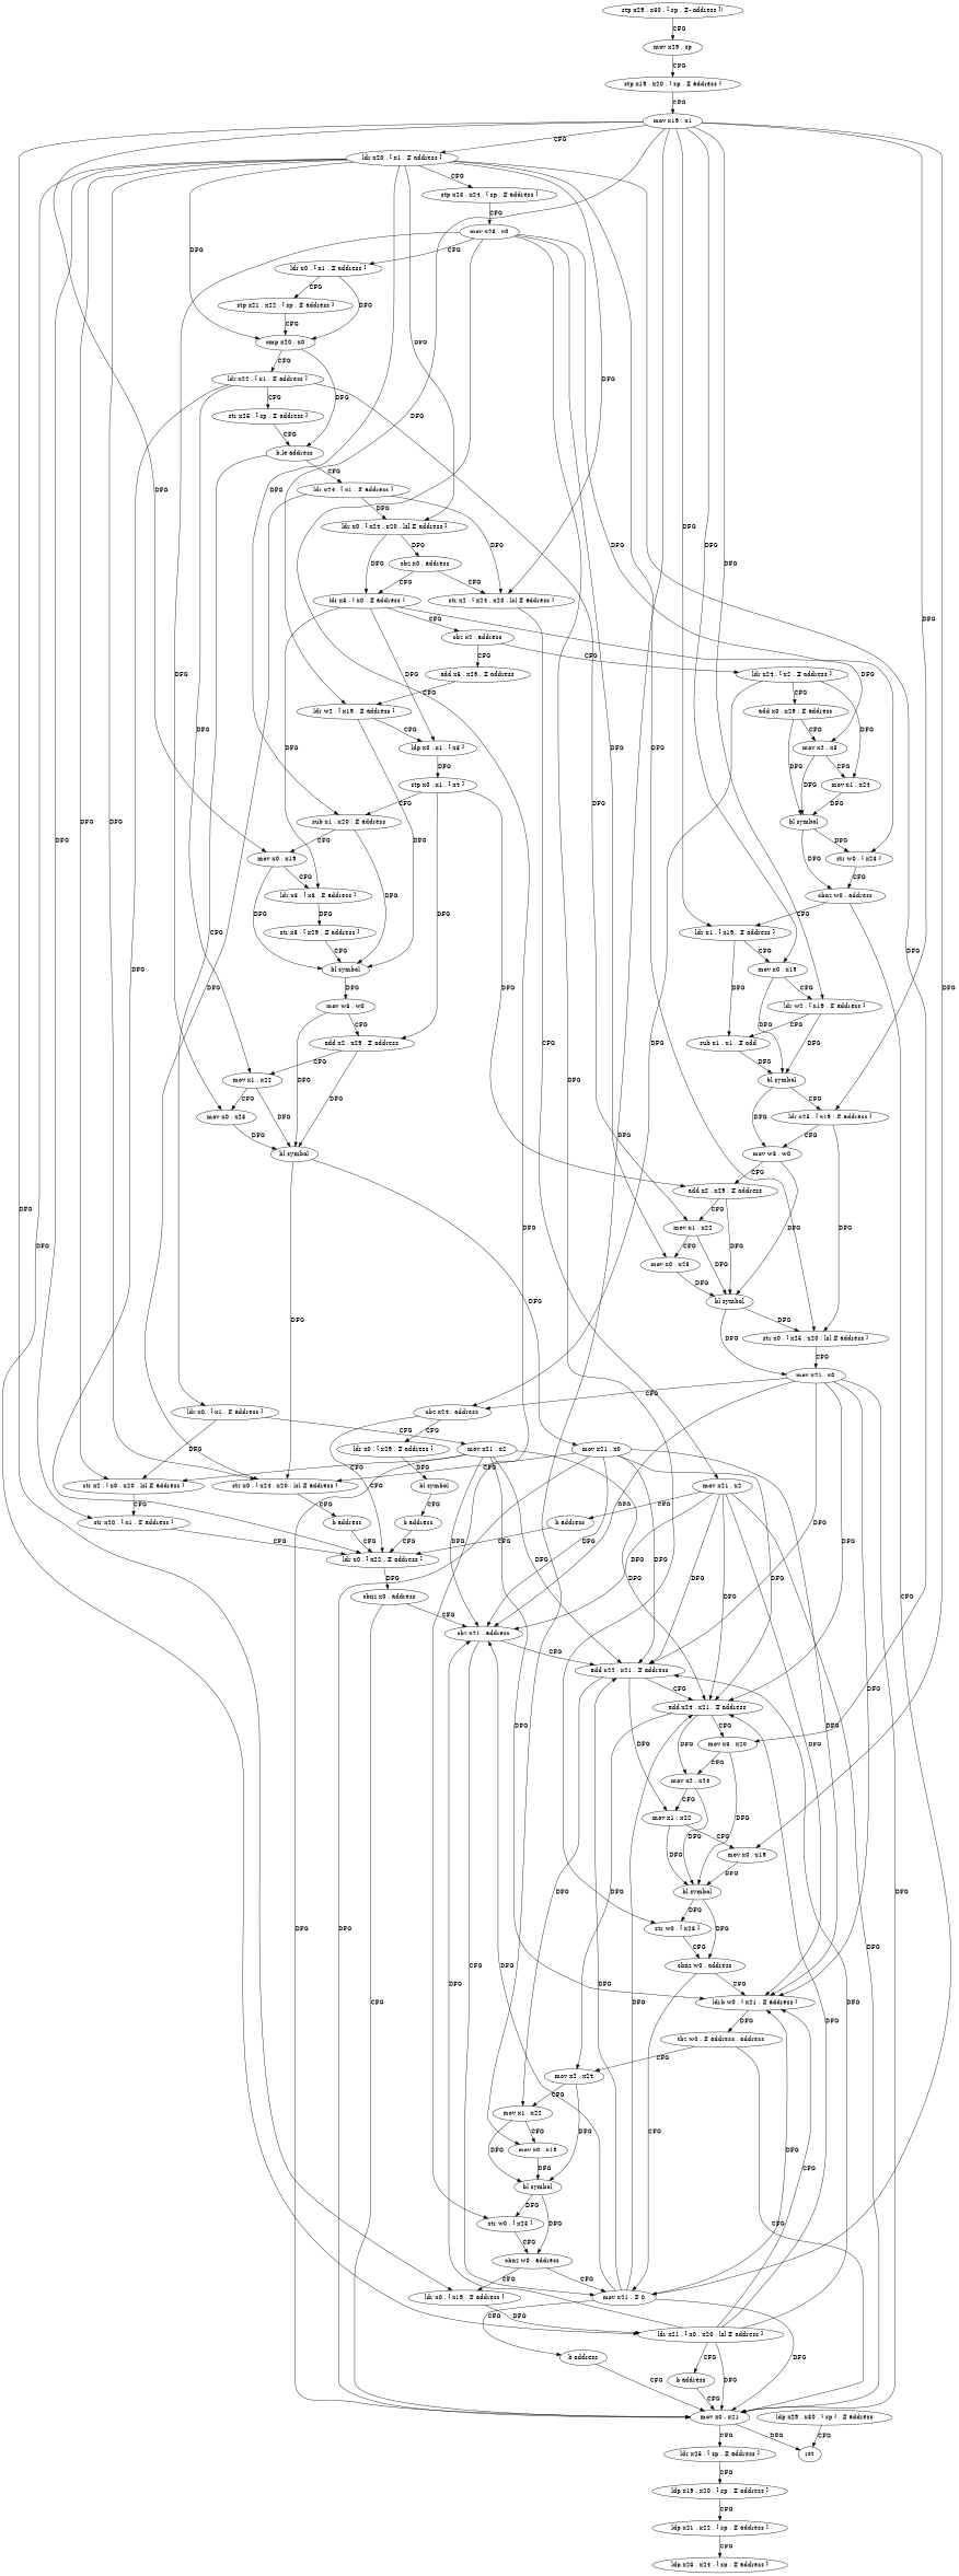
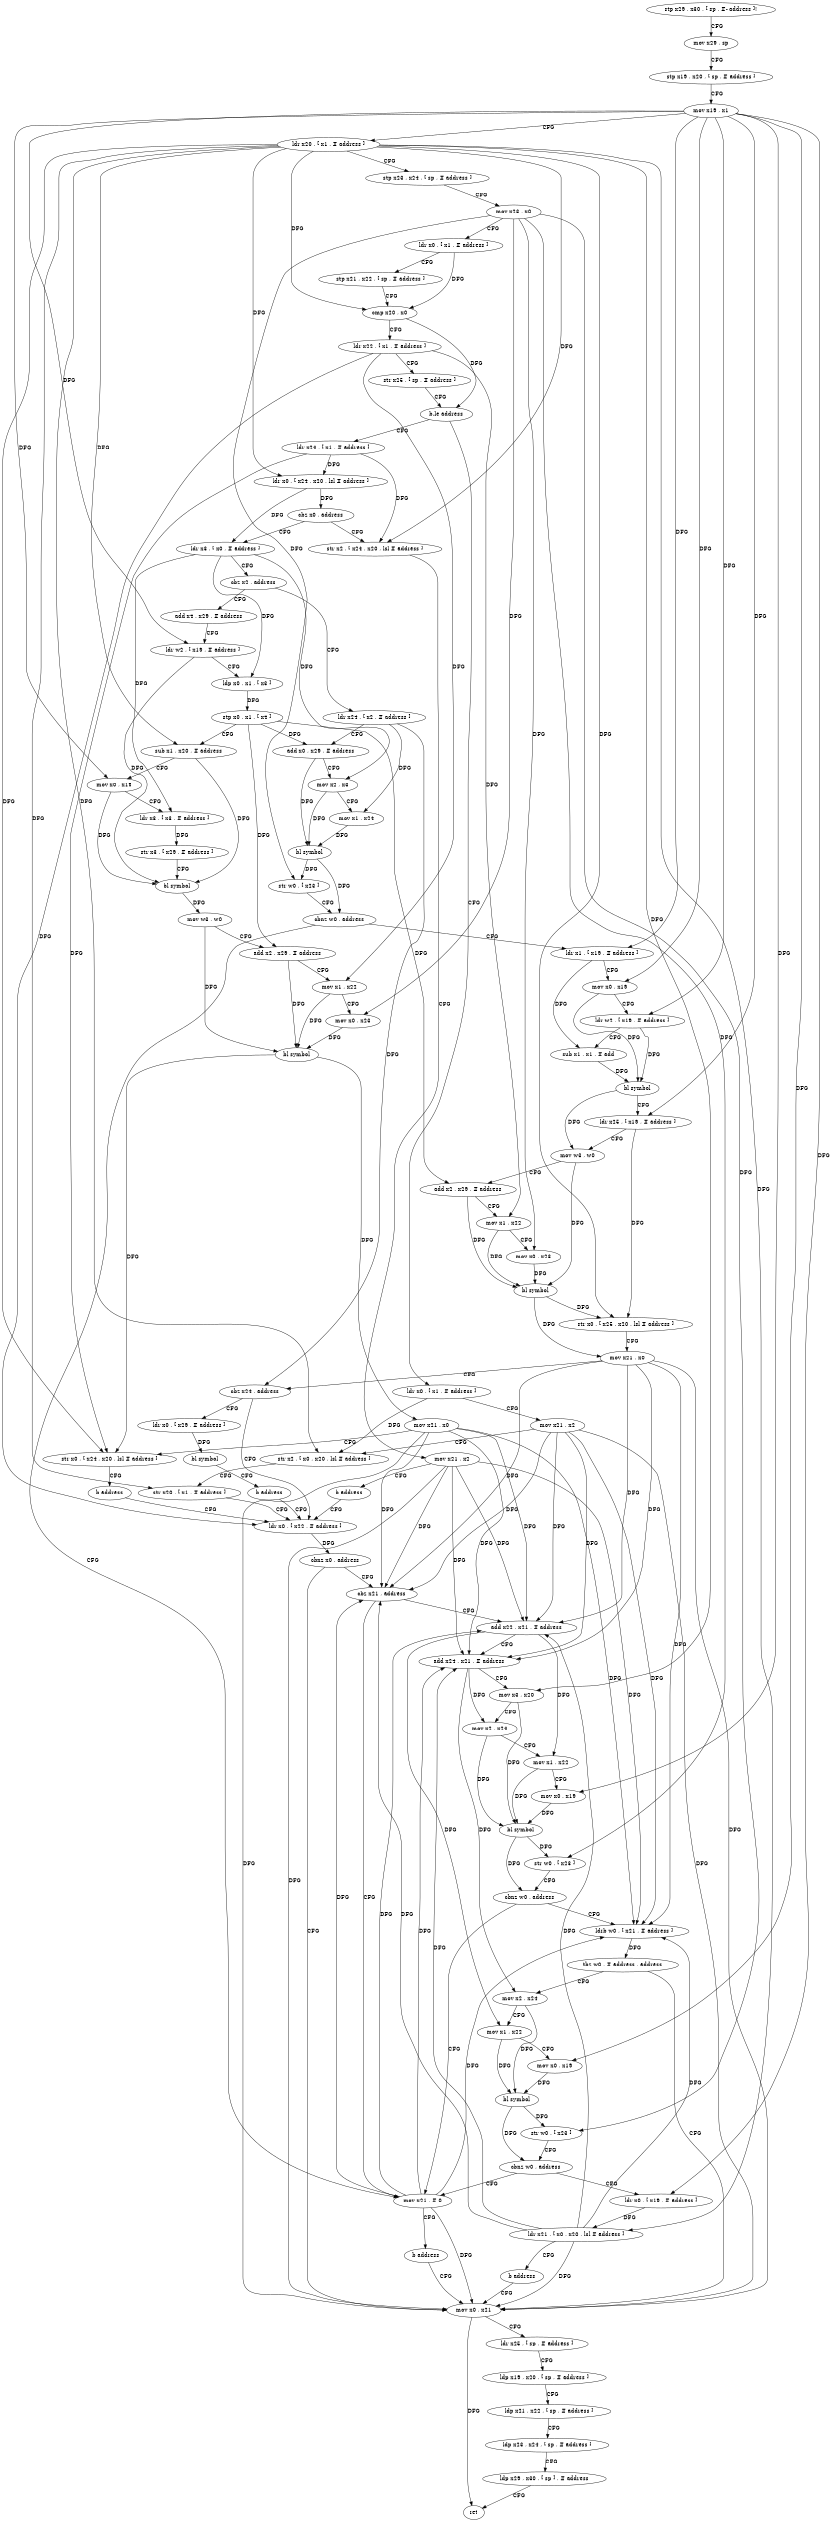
  digraph {
    n1 [label="stp x29 , x30 , [ sp , #- address ]!"]
    n2 [label="mov x29 , sp"]
    n3 [label="stp x19 , x20 , [ sp , # address ]"]
    n4 [label="mov x19 , x1"]
    n5 [label="ldr x20 , [ x1 , # address ]"]
    n6 [label="ldr w2 , [ x19 , # address ]"]
    n7 [label="mov x0 , x19"]
    n8 [label="ldr x1 , [ x19 , # address ]"]
    n9 [label="mov x0 , x19"]
    n10 [label="mov x0 , x19"]
    n11 [label="ldr w2 , [ x19 , # address ]"]
    n12 [label="ldr x25 , [ x19 , # address ]"]
    n13 [label="mov x0 , x19"]
    n14 [label="ldr x0 , [ x19 , # address ]"]
    n15 [label="stp x23 , x24 , [ sp , # address ]"]
    n16 [label="cmp x20 , x0"]
    n17 [label="ldr x0 , [ x24 , x20 , lsl # address ]"]
    n18 [label="str x2 , [ x24 , x20 , lsl # address ]"]
    n19 [label="str x2 , [ x0 , x20 , lsl # address ]"]
    n20 [label="str x20 , [ x1 , # address ]"]
    n21 [label="sub x1 , x20 , # address"]
    n22 [label="str x0 , [ x24 , x20 , lsl # address ]"]
    n23 [label="mov x3 , x20"]
    n24 [label="str x0 , [ x25 , x20 , lsl # address ]"]
    n25 [label="ldr x21 , [ x0 , x20 , lsl # address ]"]
    n26 [label="ldp x0 , x1 , [ x3 ]"]
    n27 [label="bl symbol"]
    n28 [label="ldr x3 , [ x3 , # address ]"]
    n29 [label="sub x1 , x1 , # add"]
    n30 [label="bl symbol"]
    n31 [label="bl symbol"]
    n32 [label="mov w3 , w0"]
    n33 [label="bl symbol"]
    n34 [label="mov x23 , x0"]
    n35 [label="ldr x22 , [ x1 , # address ]"]
    n36 [label="b.le address"]
    n37 [label="cbz x0 , address"]
    n38 [label="ldr x3 , [ x0 , # address ]"]
    n39 [label="mov x21 , x2"]
    n40 [label="ldr x0 , [ x22 , # address ]"]
    n41 [label="b address"]
    n42 [label="mov x2 , x24"]
    n43 [label="mov x21 , x0"]
    n44 [label="cbz x21 , address"]
    n45 [label="add x22 , x21 , # address"]
    n46 [label="mov x0 , x21"]
    n47 [label="add x24 , x21 , # address"]
    n48 [label="ldrb w0 , [ x21 , # address ]"]
    n49 [label="b address"]
    n50 [label="ldr x0 , [ x1 , # address ]"]
    n51 [label="mov x0 , x23"]
    n52 [label="str w0 , [ x23 ]"]
    n53 [label="str w0 , [ x23 ]"]
    n54 [label="mov x0 , x23"]
    n55 [label="str w0 , [ x23 ]"]
    n56 [label="stp x21 , x22 , [ sp , # address ]"]
    n57 [label="bl symbol"]
    n58 [label="cbnz w0 , address"]
    n59 [label="cbnz w0 , address"]
    n60 [label="bl symbol"]
    n61 [label="cbnz w0 , address"]
    n62 [label="str x25 , [ sp , # address ]"]
    n63 [label="mov x1 , x22"]
    n64 [label="mov x1 , x22"]
    n65 [label="ldr x24 , [ x1 , # address ]"]
    n66 [label="ldr x0 , [ x1 , # address ]"]
    n67 [label="cbnz x0 , address"]
    n68 [label="mov x21 , x2"]
    n69 [label="cbz x2 , address"]
    n70 [label="mov x2 , x3"]
    n71 [label="b address"]
-   n72 [label="add x6 , x29 , # address"]
+   n72 [label="add x4 , x29 , # address"]
    n73 [label="ldr x24 , [ x2 , # address ]"]
    n74 [label="stp x0 , x1 , [ x4 ]"]
    n75 [label="str x3 , [ x29 , # address ]"]
    n76 [label="mov x1 , x24"]
    n77 [label="bl symbol"]
    n78 [label="mov x21 , # 0"]
    n79 [label="mov x1 , x22"]
    n80 [label="mov x1 , x22"]
    n81 [label="ldr x25 , [ sp , # address ]"]
    n82 [label=ret]
    n83 [label="mov x2 , x24"]
    n84 [label="tbz w0 , # address , address"]
    n85 [label="add x0 , x29 , # address"]
    n86 [label="cbz x24 , address"]
    n87 [label="ldr x0 , [ x29 , # address ]"]
    n88 [label="b address"]
    n89 [label="ldp x19 , x20 , [ sp , # address ]"]
    n90 [label="ldp x21 , x22 , [ sp , # address ]"]
    n91 [label="ldp x23 , x24 , [ sp , # address ]"]
    n92 [label="ldp x29 , x30 , [ sp ] , # address"]
    n93 [label="mov w3 , w0"]
    n94 [label="add x2 , x29 , # address"]
    n95 [label="add x2 , x29 , # address"]
    n96 [label="mov x21 , x0"]
    n97 [label="bl symbol"]
    n98 [label="b address"]
    n1 -> n2 [label=CFG]
    n2 -> n3 [label=CFG]
    n3 -> n4 [label=CFG]
    n4 -> n5 [label=CFG]
    n4 -> n6 [label=DFG]
    n4 -> n7 [label=DFG]
    n4 -> n8 [label=DFG]
    n4 -> n9 [label=DFG]
    n4 -> n10 [label=DFG]
    n4 -> n11 [label=DFG]
    n4 -> n12 [label=DFG]
    n4 -> n13 [label=DFG]
    n4 -> n14 [label=DFG]
    n5 -> n15 [label=CFG]
    n5 -> n16 [label=DFG]
    n5 -> n17 [label=DFG]
    n5 -> n18 [label=DFG]
    n5 -> n19 [label=DFG]
    n5 -> n20 [label=DFG]
    n5 -> n21 [label=DFG]
    n5 -> n22 [label=DFG]
    n5 -> n23 [label=DFG]
    n5 -> n24 [label=DFG]
    n5 -> n25 [label=DFG]
    n6 -> n26 [label=CFG]
    n6 -> n27 [label=DFG]
    n7 -> n27 [label=DFG]
    n7 -> n28 [label=CFG]
    n8 -> n10 [label=CFG]
    n8 -> n29 [label=DFG]
    n9 -> n30 [label=DFG]
    n10 -> n11 [label=CFG]
    n10 -> n31 [label=DFG]
    n11 -> n29 [label=CFG]
    n11 -> n31 [label=DFG]
    n12 -> n24 [label=DFG]
    n12 -> n32 [label=CFG]
    n13 -> n33 [label=DFG]
    n14 -> n25 [label=DFG]
    n15 -> n34 [label=CFG]
    n16 -> n35 [label=CFG]
    n16 -> n36 [label=DFG]
    n17 -> n37 [label=DFG]
    n17 -> n38 [label=DFG]
    n18 -> n39 [label=CFG]
    n19 -> n20 [label=CFG]
    n20 -> n40 [label=CFG]
    n21 -> n7 [label=CFG]
    n21 -> n27 [label=DFG]
    n22 -> n41 [label=CFG]
    n23 -> n30 [label=DFG]
    n23 -> n42 [label=CFG]
    n24 -> n43 [label=CFG]
    n25 -> n44 [label=DFG]
    n25 -> n45 [label=DFG]
    n25 -> n46 [label=DFG]
    n25 -> n47 [label=DFG]
-   n25 -> n48 [label=CFG]
+   n25 -> n48 [label=DFG]
    n25 -> n49 [label=CFG]
    n26 -> n74 [label=DFG]
    n27 -> n93 [label=DFG]
    n28 -> n75 [label=DFG]
    n29 -> n31 [label=DFG]
    n30 -> n53 [label=DFG]
    n30 -> n59 [label=DFG]
    n31 -> n12 [label=CFG]
    n31 -> n32 [label=DFG]
    n32 -> n60 [label=DFG]
    n32 -> n95 [label=CFG]
    n33 -> n55 [label=DFG]
    n33 -> n61 [label=DFG]
    n34 -> n50 [label=CFG]
    n34 -> n51 [label=DFG]
    n34 -> n52 [label=DFG]
    n34 -> n53 [label=DFG]
    n34 -> n54 [label=DFG]
    n34 -> n55 [label=DFG]
    n35 -> n40 [label=DFG]
    n35 -> n62 [label=CFG]
    n35 -> n63 [label=DFG]
    n35 -> n64 [label=DFG]
    n36 -> n65 [label=CFG]
    n36 -> n66 [label=CFG]
    n37 -> n18 [label=CFG]
    n37 -> n38 [label=CFG]
    n38 -> n26 [label=DFG]
    n38 -> n28 [label=DFG]
    n38 -> n69 [label=CFG]
    n38 -> n70 [label=DFG]
    n39 -> n44 [label=DFG]
    n39 -> n45 [label=DFG]
    n39 -> n46 [label=DFG]
    n39 -> n47 [label=DFG]
    n39 -> n48 [label=DFG]
    n39 -> n71 [label=CFG]
    n40 -> n67 [label=DFG]
    n41 -> n40 [label=CFG]
    n42 -> n30 [label=DFG]
    n42 -> n79 [label=CFG]
    n43 -> n44 [label=DFG]
    n43 -> n45 [label=DFG]
    n43 -> n46 [label=DFG]
    n43 -> n47 [label=DFG]
    n43 -> n48 [label=DFG]
    n43 -> n86 [label=CFG]
    n44 -> n45 [label=CFG]
    n44 -> n78 [label=CFG]
    n45 -> n47 [label=CFG]
    n45 -> n79 [label=DFG]
    n45 -> n80 [label=DFG]
    n46 -> n81 [label=CFG]
    n46 -> n82 [label=DFG]
    n47 -> n23 [label=CFG]
    n47 -> n42 [label=DFG]
    n47 -> n83 [label=DFG]
    n48 -> n84 [label=DFG]
    n49 -> n46 [label=CFG]
    n50 -> n16 [label=DFG]
    n50 -> n56 [label=CFG]
    n51 -> n57 [label=DFG]
    n52 -> n58 [label=CFG]
    n53 -> n59 [label=CFG]
    n54 -> n60 [label=DFG]
    n55 -> n61 [label=CFG]
    n56 -> n16 [label=CFG]
    n57 -> n22 [label=DFG]
    n57 -> n96 [label=DFG]
    n58 -> n8 [label=CFG]
    n58 -> n78 [label=CFG]
    n59 -> n48 [label=CFG]
    n59 -> n78 [label=CFG]
    n60 -> n24 [label=DFG]
    n60 -> n43 [label=DFG]
    n61 -> n14 [label=CFG]
    n61 -> n78 [label=CFG]
    n62 -> n36 [label=CFG]
    n63 -> n51 [label=CFG]
    n63 -> n57 [label=DFG]
    n64 -> n54 [label=CFG]
    n64 -> n60 [label=DFG]
    n65 -> n17 [label=DFG]
    n65 -> n18 [label=DFG]
    n65 -> n22 [label=DFG]
    n66 -> n19 [label=DFG]
    n66 -> n68 [label=CFG]
    n67 -> n44 [label=CFG]
    n67 -> n46 [label=CFG]
    n68 -> n19 [label=CFG]
    n68 -> n44 [label=DFG]
    n68 -> n45 [label=DFG]
    n68 -> n46 [label=DFG]
    n68 -> n47 [label=DFG]
    n68 -> n48 [label=DFG]
    n69 -> n72 [label=CFG]
    n69 -> n73 [label=CFG]
    n70 -> n76 [label=CFG]
    n70 -> n77 [label=DFG]
    n71 -> n40 [label=CFG]
    n72 -> n6 [label=CFG]
    n73 -> n76 [label=DFG]
    n73 -> n85 [label=CFG]
    n73 -> n86 [label=DFG]
    n74 -> n21 [label=CFG]
+   n74 -> n85 [label=DFG]
    n74 -> n94 [label=DFG]
    n74 -> n95 [label=DFG]
    n75 -> n27 [label=CFG]
    n76 -> n77 [label=DFG]
    n77 -> n52 [label=DFG]
    n77 -> n58 [label=DFG]
    n78 -> n44 [label=DFG]
    n78 -> n45 [label=DFG]
    n78 -> n46 [label=DFG]
    n78 -> n47 [label=DFG]
    n78 -> n48 [label=DFG]
    n78 -> n88 [label=CFG]
    n79 -> n9 [label=CFG]
    n79 -> n30 [label=DFG]
    n80 -> n13 [label=CFG]
    n80 -> n33 [label=DFG]
    n81 -> n89 [label=CFG]
    n83 -> n33 [label=DFG]
    n83 -> n80 [label=CFG]
    n84 -> n46 [label=CFG]
    n84 -> n83 [label=CFG]
    n85 -> n70 [label=CFG]
    n85 -> n77 [label=DFG]
    n86 -> n40 [label=CFG]
    n86 -> n87 [label=CFG]
    n87 -> n97 [label=DFG]
    n88 -> n46 [label=CFG]
    n89 -> n90 [label=CFG]
    n90 -> n91 [label=CFG]
+   n91 -> n92 [label=CFG]
    n92 -> n82 [label=CFG]
    n93 -> n57 [label=DFG]
    n93 -> n94 [label=CFG]
    n94 -> n57 [label=DFG]
    n94 -> n63 [label=CFG]
    n95 -> n60 [label=DFG]
    n95 -> n64 [label=CFG]
    n96 -> n22 [label=CFG]
    n96 -> n44 [label=DFG]
    n96 -> n45 [label=DFG]
    n96 -> n46 [label=DFG]
    n96 -> n47 [label=DFG]
    n96 -> n48 [label=DFG]
    n97 -> n98 [label=CFG]
    n98 -> n40 [label=CFG]
  }
